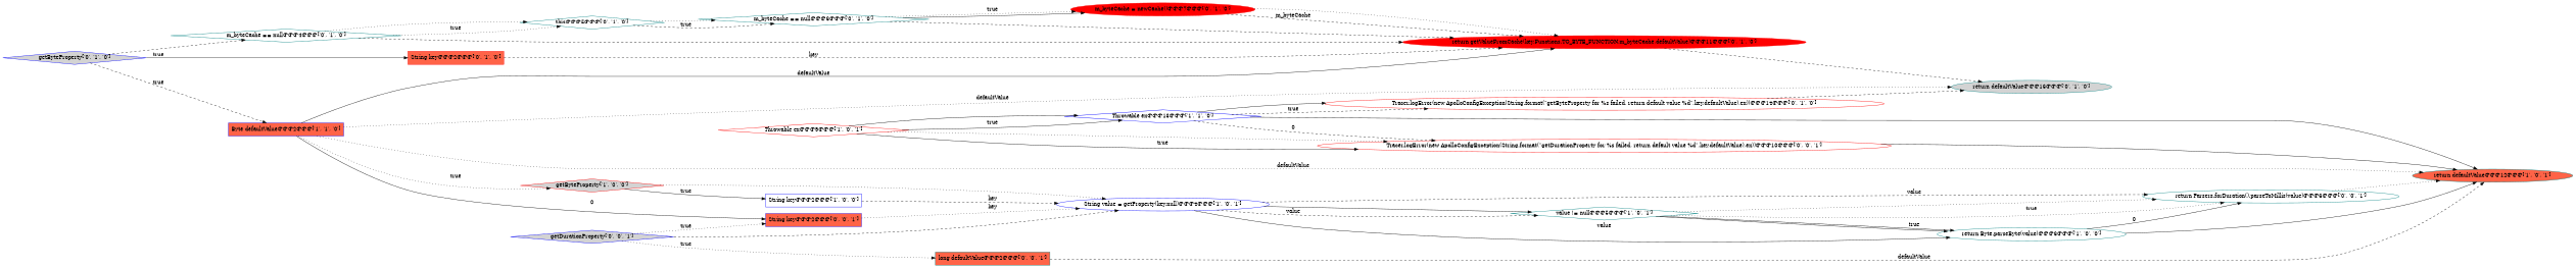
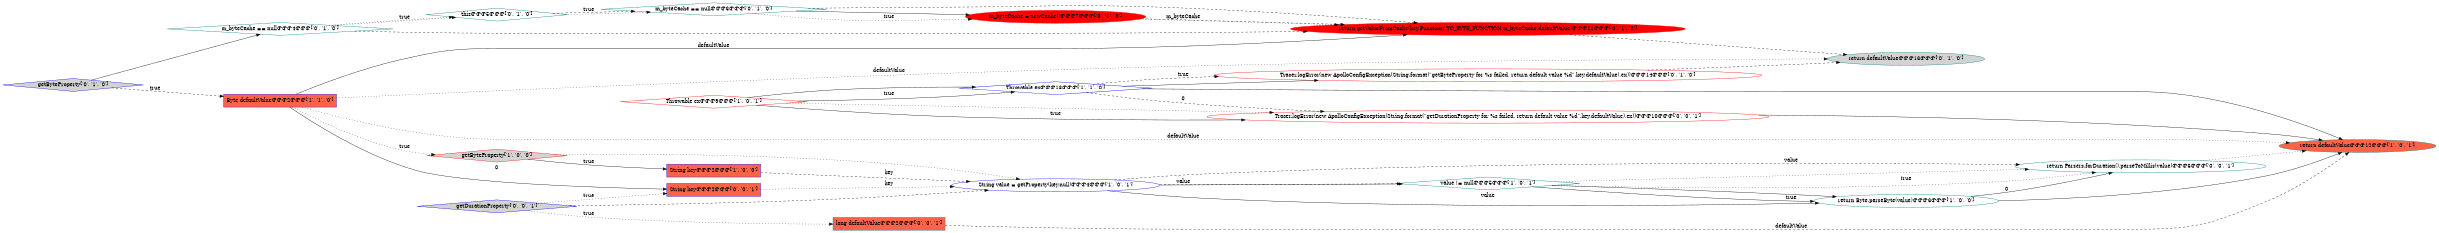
  digraph {
    rankdir=LR
    node [color=teal fillcolor=white shape=diamond style=filled]
    edge [style=solid]
    n1 [color=blue fillcolor=lightgray label="getByteProperty['0', '1', '0']"]
-   n2 [color=red fillcolor=tomato label="String key@@@2@@@['0', '1', '0']" shape=box]
    n3 [color=blue fillcolor=tomato label="Byte defaultValue@@@2@@@['1', '1', '0']" shape=box]
    n4 [label="m_byteCache == null@@@4@@@['0', '1', '0']"]
    n5 [color=red fillcolor=red label="return getValueFromCache(key,Functions.TO_BYTE_FUNCTION,m_byteCache,defaultValue)@@@11@@@['0', '1', '0']" shape=ellipse]
    n6 [fillcolor=lightgray label="return defaultValue@@@16@@@['0', '1', '0']" shape=ellipse]
    n7 [fillcolor=tomato label="return defaultValue@@@12@@@['1', '0', '1']" shape=ellipse]
    n8 [color=blue fillcolor=tomato label="String key@@@2@@@['0', '0', '1']" shape=box]
    n9 [color=red fillcolor=lightgray label="getByteProperty['1', '0', '0']"]
    n10 [label="this@@@5@@@['0', '1', '0']"]
    n11 [color=red label="Tracer.logError(new ApolloConfigException(String.format(\"getByteProperty for %s failed, return default value %d\",key,defaultValue),ex))@@@14@@@['0', '1', '0']" shape=ellipse]
    n12 [color=red label="Tracer.logError(new ApolloConfigException(String.format(\"getDurationProperty for %s failed, return default value %d\",key,defaultValue),ex))@@@10@@@['0', '0', '1']" shape=ellipse]
    n13 [color=blue label="String value = getProperty(key,null)@@@4@@@['1', '0', '1']" shape=ellipse]
    n14 [color=red fillcolor=red label="m_byteCache = newCache()@@@7@@@['0', '1', '0']" shape=ellipse]
    n15 [color=blue label="Throwable ex@@@13@@@['1', '1', '0']"]
    n16 [label="m_byteCache == null@@@6@@@['0', '1', '0']"]
    n17 [label="value != null@@@5@@@['1', '0', '1']"]
    n18 [label="return Parsers.forDuration().parseToMillis(value)@@@6@@@['0', '0', '1']" shape=ellipse]
    n19 [label="return Byte.parseByte(value)@@@6@@@['1', '0', '0']" shape=ellipse]
-   n20 [color=blue label="String key@@@2@@@['1', '0', '0']" shape=box]
+   n20 [color=blue fillcolor=tomato label="String key@@@2@@@['1', '0', '0']" shape=box]
    n21 [fillcolor=tomato label="long defaultValue@@@2@@@['0', '0', '1']" shape=box]
    n22 [color=blue fillcolor=lightgray label="getDurationProperty['0', '0', '1']"]
    n23 [color=red label="Throwable ex@@@9@@@['1', '0', '1']"]
-   n1 -> n2 [label=true]
    n1 -> n3 [label=true style=dashed]
-   n1 -> n4 [style=dashed]
-   n2 -> n5 [label=key style=dashed]
+   n1 -> n4
    n3 -> n5 [label=defaultValue]
    n3 -> n6 [label=defaultValue style=dotted]
    n3 -> n7 [label=defaultValue style=dotted]
    n3 -> n8 [label=0]
    n3 -> n9 [label=true style=dotted]
    n4 -> n5 [style=dashed]
    n4 -> n10 [style=dotted]
    n4 -> n10 [label=true style=dotted]
    n5 -> n6 [style=dashed]
    n8 -> n13 [label=key style=dotted]
    n9 -> n13 [style=dotted]
    n9 -> n20 [label=true]
    n10 -> n16 [style=dotted]
    n10 -> n16 [label=true style=dashed]
    n11 -> n6 [style=dashed]
    n12 -> n7
    n13 -> n17 [label=value style=dashed]
    n13 -> n17
    n13 -> n18 [label=value style=dashed]
    n13 -> n19 [label=value]
    n14 -> n5 [style=dotted]
    n14 -> n5 [label=m_byteCache style=dashed]
    n15 -> n7
    n15 -> n11 [label=true style=dashed]
    n15 -> n11
    n15 -> n12 [label=0 style=dashed]
    n16 -> n5 [style=dashed]
    n16 -> n14 [label=true style=dotted]
    n16 -> n14
    n17 -> n18 [style=dotted]
    n17 -> n18 [label=true style=dotted]
    n17 -> n19 [label=true]
    n17 -> n19
    n18 -> n7 [style=dotted]
    n19 -> n7
    n19 -> n18 [label=0]
    n20 -> n13 [label=key style=dashed]
    n21 -> n7 [label=defaultValue style=dashed]
    n22 -> n8 [label=true style=dotted]
    n22 -> n13 [style=dashed]
    n22 -> n21 [label=true style=dotted]
    n23 -> n12 [style=dotted]
    n23 -> n12 [label=true]
    n23 -> n15
    n23 -> n15 [label=true]
  }
